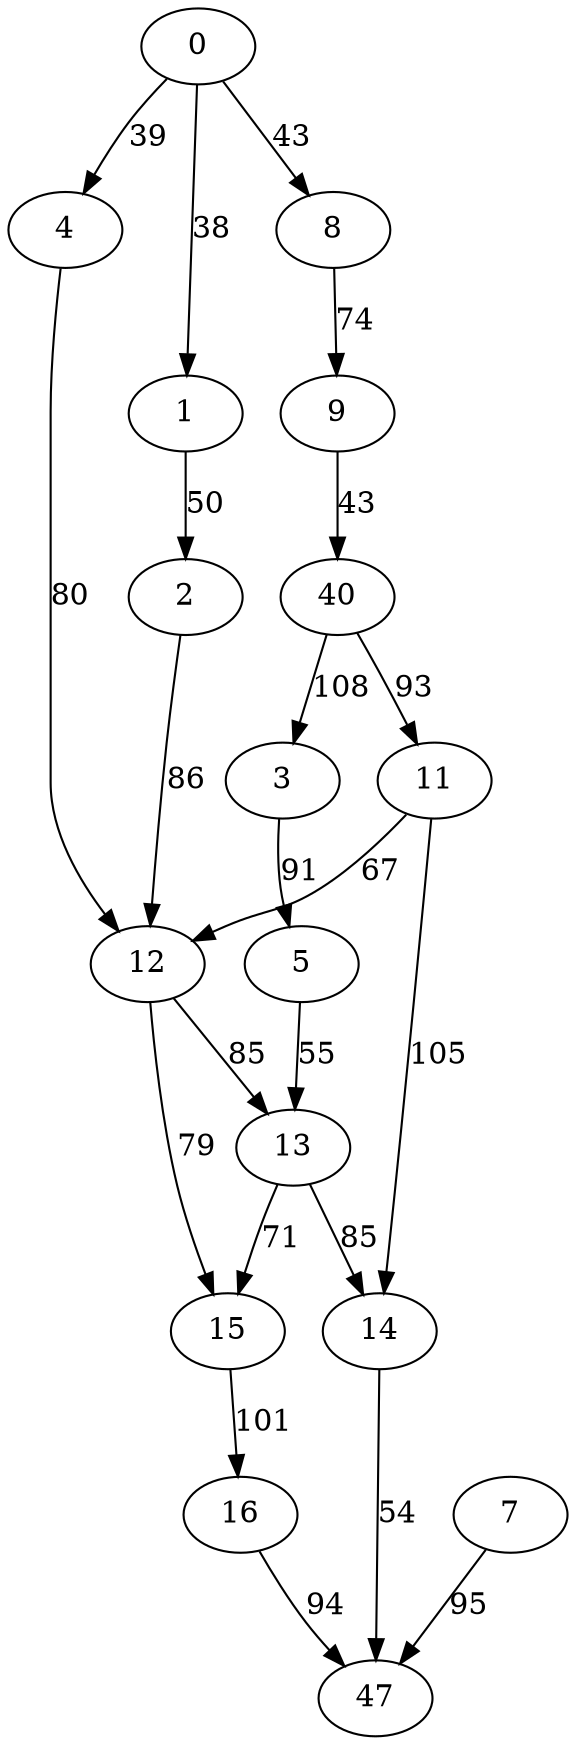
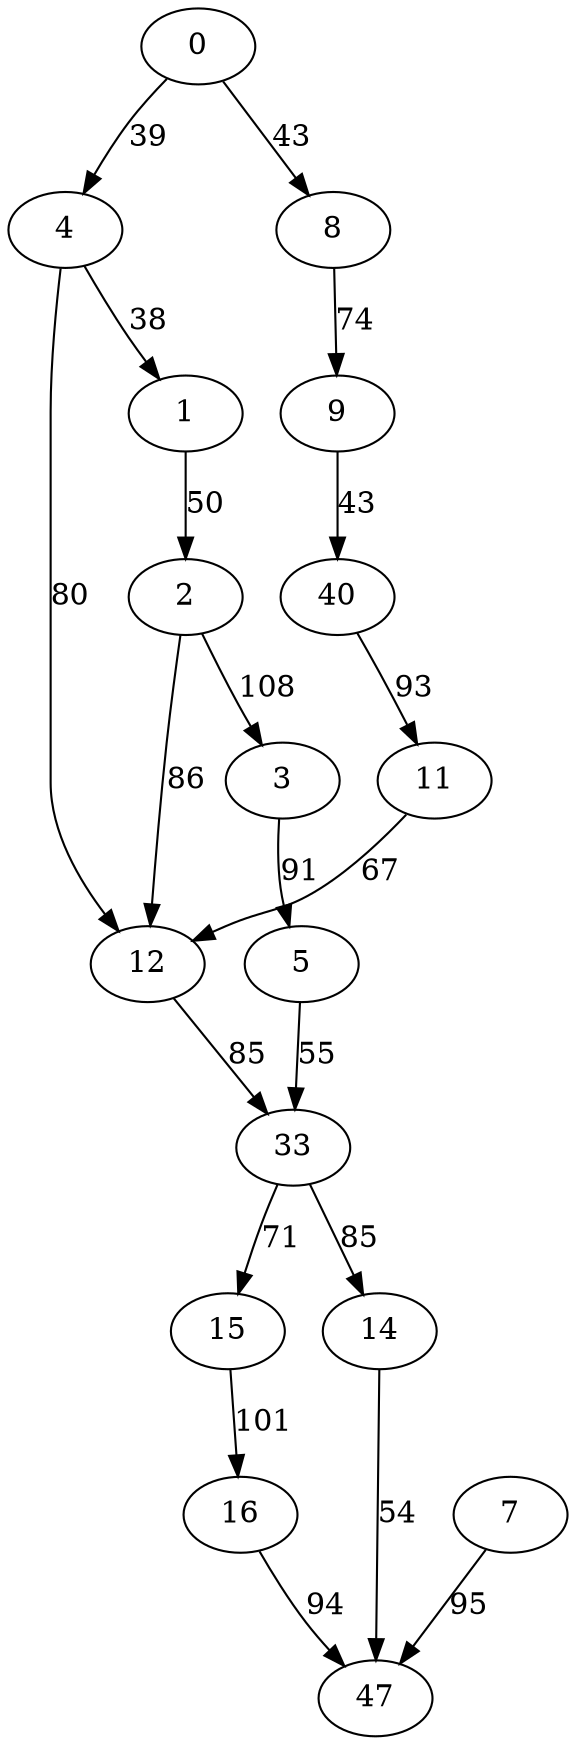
  digraph {
    0
    1
    4
    8
    2
    12
    9
    3
-   13
+   13 [label=33]
    15
    n11 [label=40]
    5
    14
    16
    n15 [label=47]
    7
    11
-   0 -> 1 [label=38]
+   4 -> 1 [label=38]
    0 -> 4 [label=39]
    0 -> 8 [label=43]
    1 -> 2 [label=50]
    4 -> 12 [label=80]
    8 -> 9 [label=74]
    2 -> 12 [label=86]
-   n11 -> 3 [label=108]
+   2 -> 3 [label=108]
    12 -> 13 [label=85]
-   12 -> 15 [label=79]
    9 -> n11 [label=43]
    3 -> 5 [label=91]
    13 -> 15 [label=71]
    13 -> 14 [label=85]
    15 -> 16 [label=101]
    n11 -> 11 [label=93]
    5 -> 13 [label=55]
    14 -> n15 [label=54]
    16 -> n15 [label=94]
    7 -> n15 [label=95]
    11 -> 12 [label=67]
-   11 -> 14 [label=105]
  }
